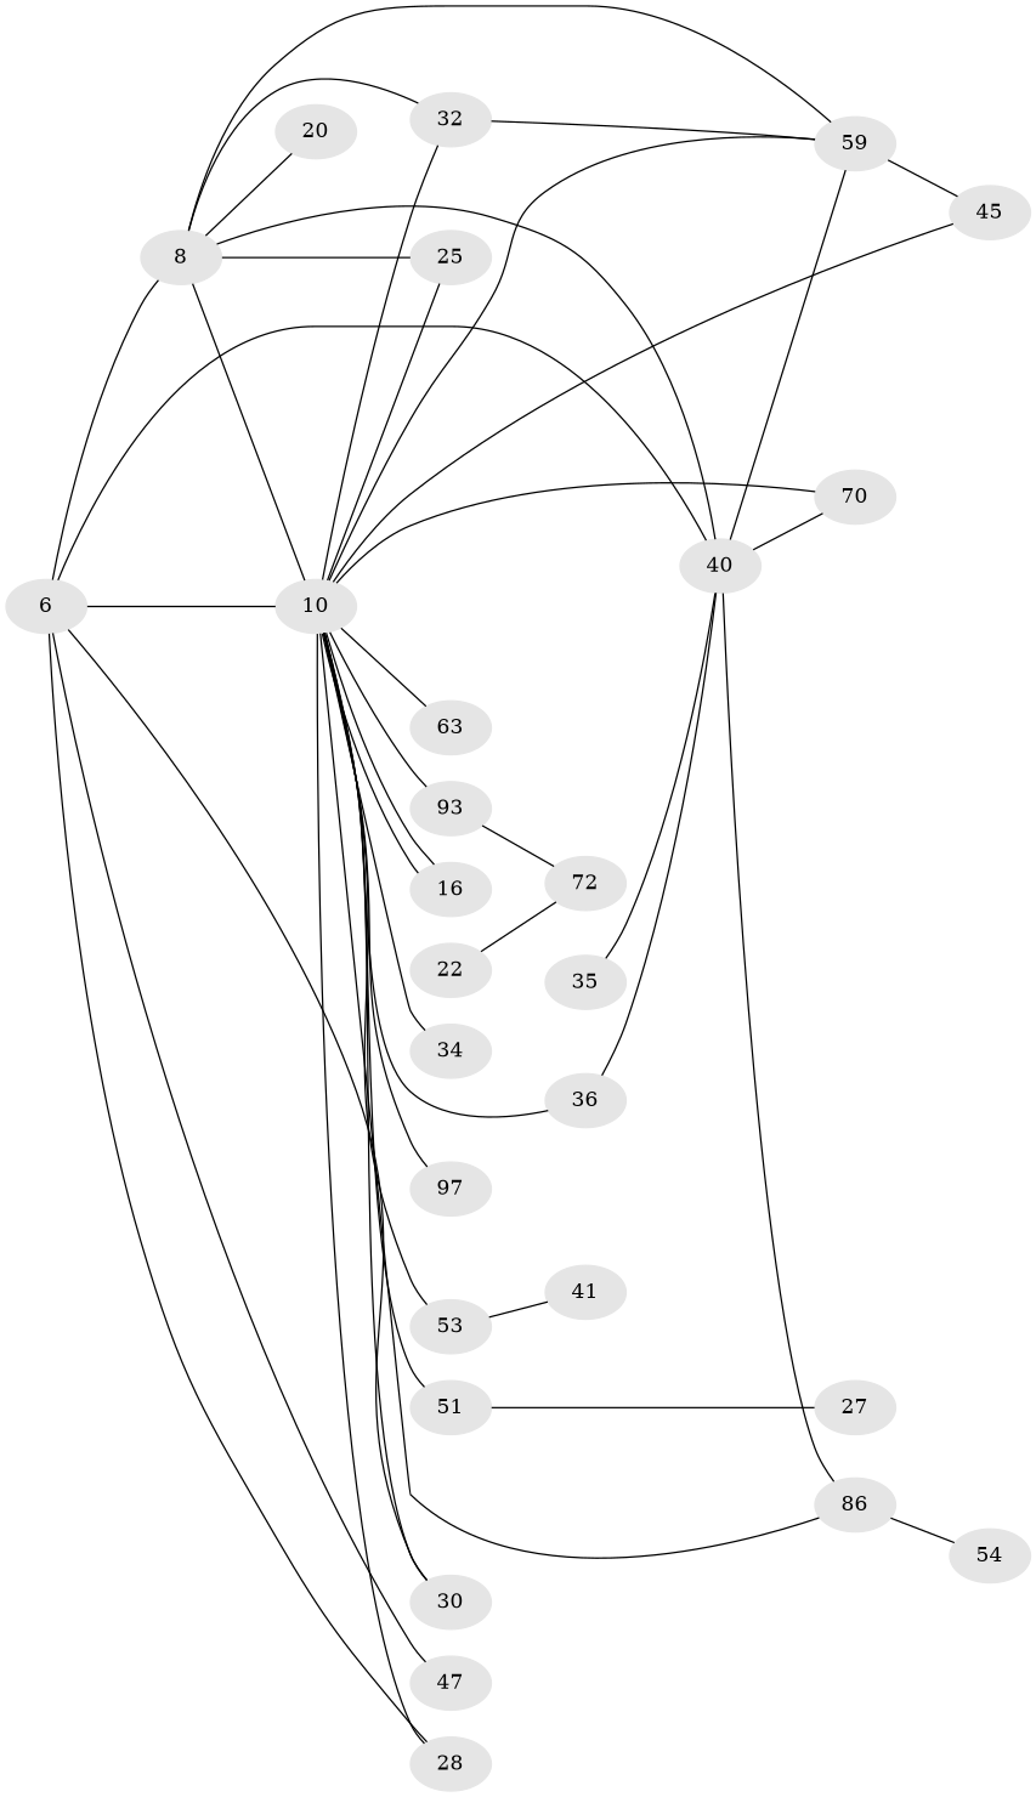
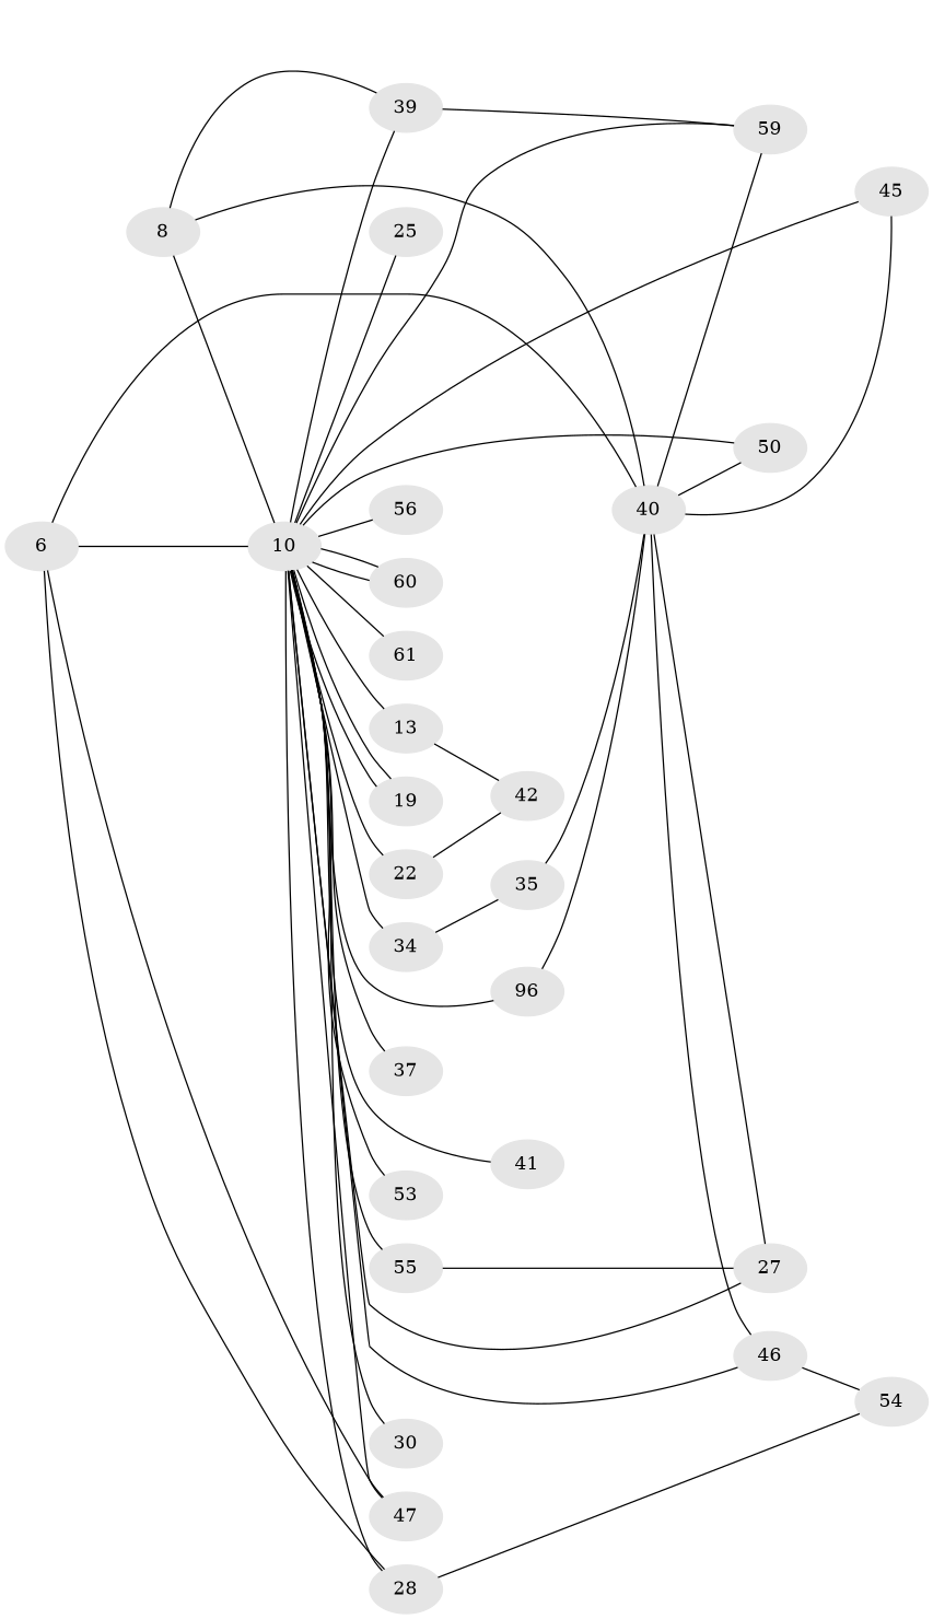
  graph {
    rankdir=LR
    node [color=gray90 style=filled]
    6 [super="+3"]
    8 [super="+5"]
    10 [super="+4+9"]
    28 [super="+26"]
    30 [super="+12"]
    40 [super="+32+7"]
    47
-   20
    25
-   39 [super="+15+33" label=32]
+   39 [super="+15+33"]
    59 [super="+29+49+52+58"]
-   13 [label=93]
-   16
+   13
+   16 [label=19]
    22
    34 [super="+23"]
-   36
-   37 [label=97]
+   36 [label=96]
+   37
    41
    45
-   46 [super="+11" label=86]
-   50 [super="+21+27" label=70]
-   51 [super="+31"]
+   46 [super="+11"]
+   50 [super="+21+27"]
+   51 [super="+31" label=55]
    53
+   56
    n25 [label=27 super="+38"]
-   61 [label=63]
+   60
+   61
    54
-   42 [label=72]
+   42
    35
-   6 -- 8 [weight=4]
    6 -- 10 [weight=8]
    6 -- 28 [weight=2]
-   6 -- 30
    6 -- 40 [weight=5]
    6 -- 47
    8 -- 10 [weight=8]
    8 -- 40 [weight=4]
-   8 -- 20
-   8 -- 25
    8 -- 39
-   8 -- 59 [weight=5]
    10 -- 28
    10 -- 30 [weight=2]
+   10 -- 47
    10 -- 25
    10 -- 39 [weight=4]
    10 -- 59 [weight=4]
    10 -- 13 [weight=2]
    10 -- 16
    10 -- 16
+   10 -- 22 [weight=2]
    10 -- 34 [weight=3]
    10 -- 36
    10 -- 37 [weight=2]
-   53 -- 41 [weight=2]
+   10 -- 41 [weight=2]
    10 -- 45
    10 -- 46
    10 -- 50 [weight=4]
    10 -- 51 [weight=3]
    10 -- 53 [weight=2]
+   10 -- 56 [weight=2]
+   10 -- n25
+   10 -- 60
+   10 -- 60
    10 -- 61 [weight=2]
+   28 -- 54
    40 -- 59 [weight=2]
-   59 -- 45
+   40 -- 45
    40 -- 46 [weight=2]
    40 -- 50
+   40 -- n25
    39 -- 59
    13 -- 42
    22 -- 42
+   34 -- 35
    36 -- 40
    46 -- 54
    51 -- n25
    35 -- 40
  }
